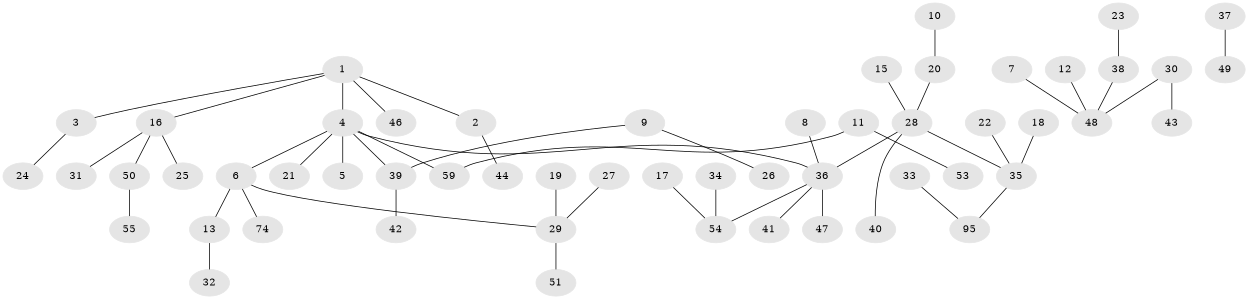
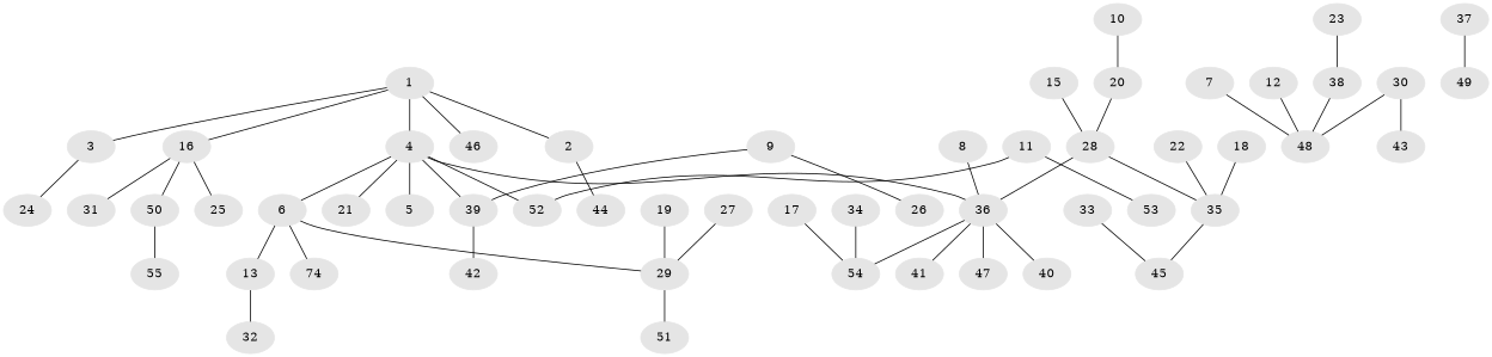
  graph {
    node [color=gray90 style=filled]
    edge [weight=1.0]
    1
    2
    3
    4
    16
    46
    44
    24
    5
    6
    21
    36
    39
-   52 [label=59]
+   52
    25
    31
    50
    13
    n19 [label=74]
    29
    54
    40
    41
    47
    42
    32
    51
    7
    48
    8
    9
    26
    10
    20
    28
    11
    53
    12
    15
    35
    55
    17
    18
-   45 [label=95]
+   45
    19
    22
    23
    38
    27
    30
    43
    33
    34
    37
    49
    1 -- 2
    1 -- 3
    1 -- 4
    1 -- 16
    1 -- 46
    2 -- 44
    3 -- 24
    4 -- 5
    4 -- 6
    4 -- 21
    4 -- 36
    4 -- 39
    4 -- 52
    16 -- 25
    16 -- 31
    16 -- 50
    6 -- 13
    6 -- n19
    6 -- 29
    36 -- 54
-   28 -- 40
+   36 -- 40
    36 -- 41
    36 -- 47
    39 -- 42
    50 -- 55
    13 -- 32
    29 -- 51
    7 -- 48
    8 -- 36
    9 -- 39
    9 -- 26
    10 -- 20
    20 -- 28
    28 -- 36
    28 -- 35
    11 -- 52
    11 -- 53
    12 -- 48
    15 -- 28
    35 -- 45
    17 -- 54
    18 -- 35
    19 -- 29
    22 -- 35
    23 -- 38
    38 -- 48
    27 -- 29
    30 -- 48
    30 -- 43
    33 -- 45
    34 -- 54
    37 -- 49
  }
